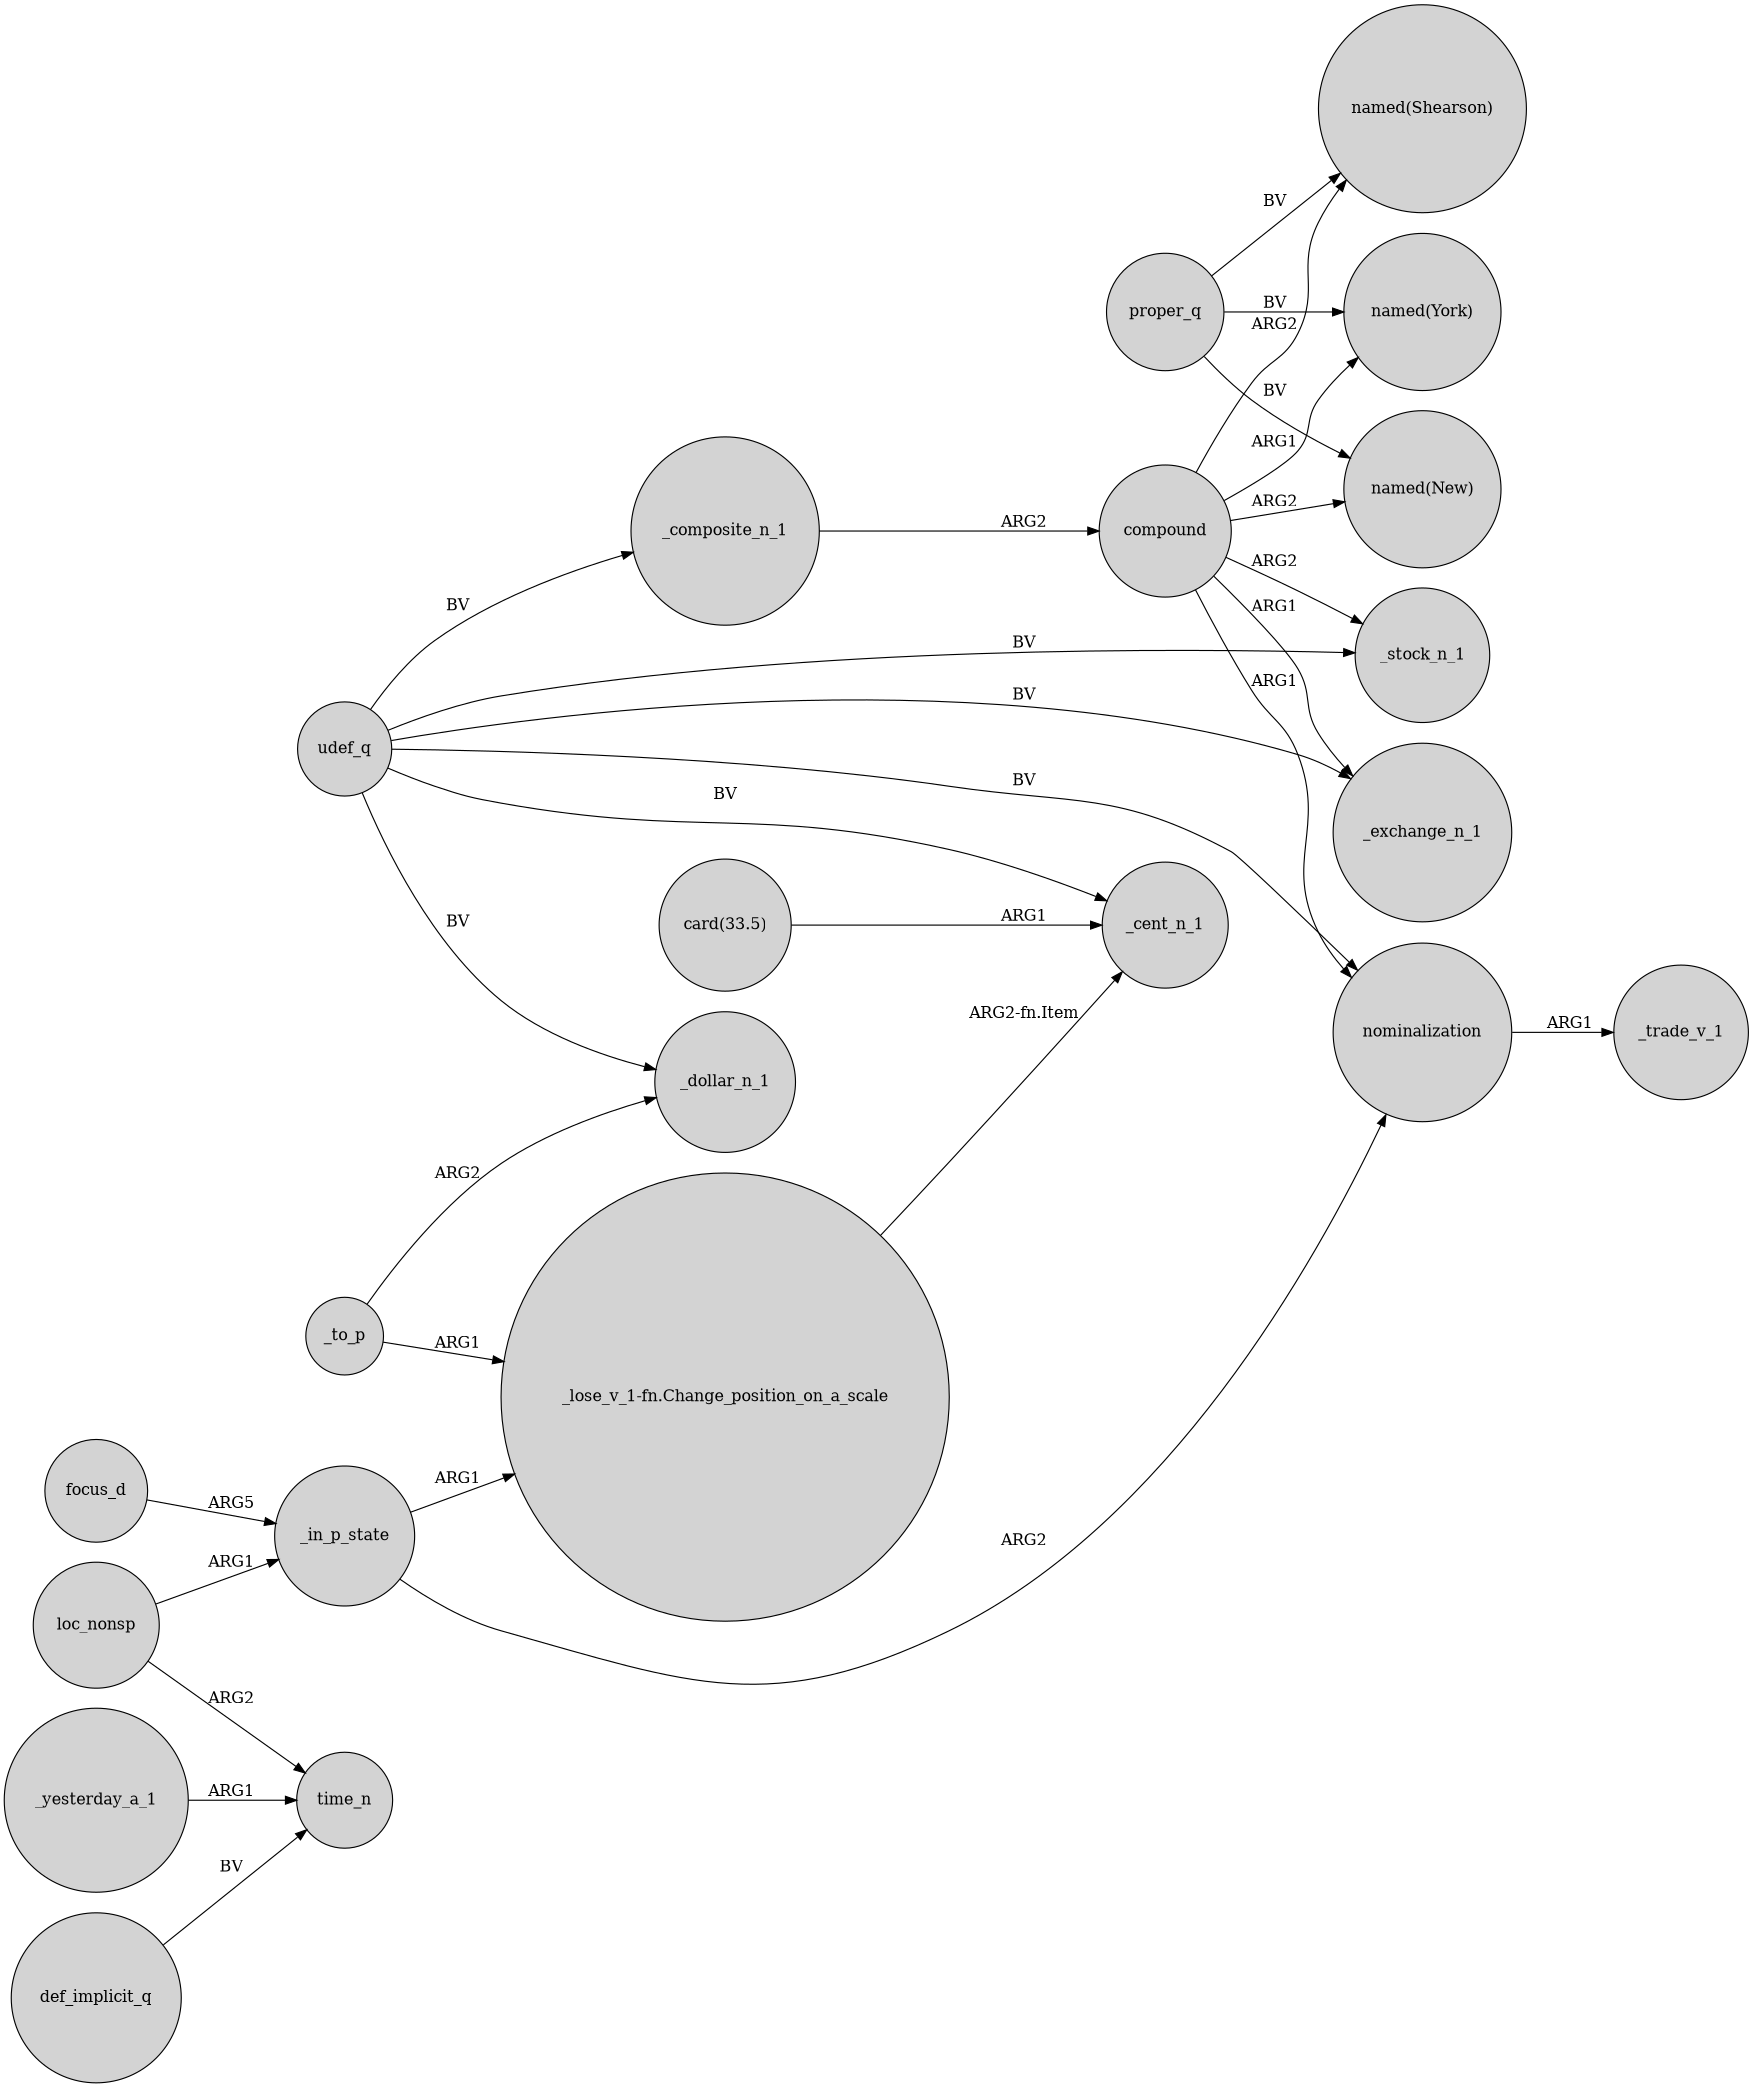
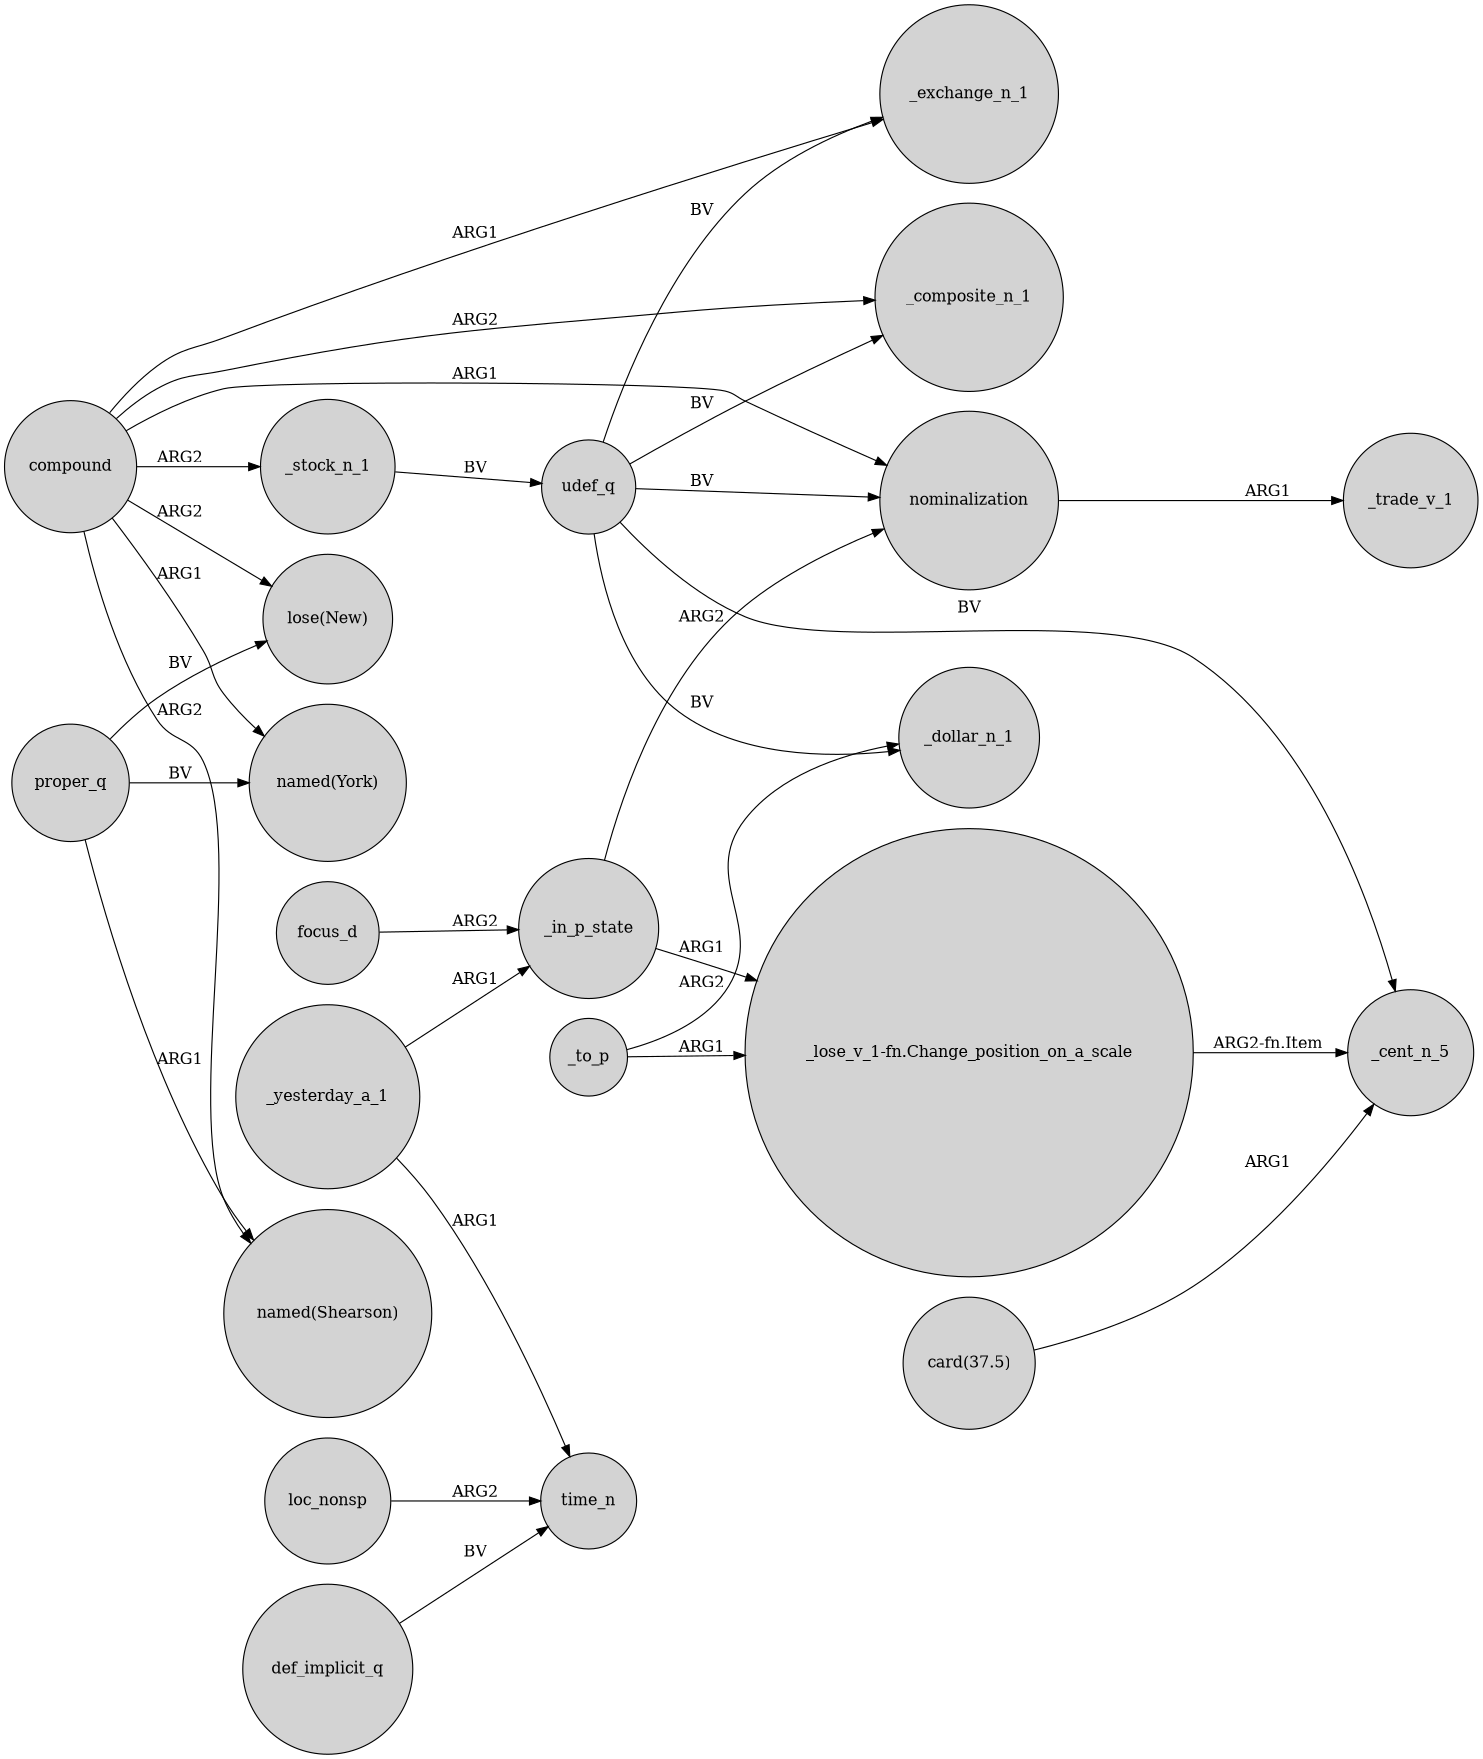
  digraph {
    rankdir=LR
    node [shape=circle style=filled]
    _in_p_state
    nominalization
    "_lose_v_1-fn.Change_position_on_a_scale"
    _trade_v_1
-   _cent_n_1
+   _cent_n_1 [label=_cent_n_5]
    focus_d
    compound
    "named(Shearson)"
-   "named(New)"
+   "named(New)" [label="lose(New)"]
    _exchange_n_1
    "named(York)"
    _stock_n_1
    _composite_n_1
    proper_q
    udef_q
    _dollar_n_1
    _yesterday_a_1
    time_n
    _to_p
    loc_nonsp
    def_implicit_q
-   "card(37.5)" [label="card(33.5)"]
+   "card(37.5)"
    _in_p_state -> nominalization [label=ARG2]
    _in_p_state -> "_lose_v_1-fn.Change_position_on_a_scale" [label=ARG1]
    nominalization -> _trade_v_1 [label=ARG1]
    "_lose_v_1-fn.Change_position_on_a_scale" -> _cent_n_1 [label="ARG2-fn.Item"]
-   focus_d -> _in_p_state [label=ARG5]
+   focus_d -> _in_p_state [label=ARG2]
    compound -> nominalization [label=ARG1]
    compound -> "named(Shearson)" [label=ARG2]
    compound -> "named(New)" [label=ARG2]
    compound -> _exchange_n_1 [label=ARG1]
    compound -> "named(York)" [label=ARG1]
    compound -> _stock_n_1 [label=ARG2]
-   _composite_n_1 -> compound [label=ARG2]
-   proper_q -> "named(Shearson)" [label=BV]
+   compound -> _composite_n_1 [label=ARG2]
+   proper_q -> "named(Shearson)" [label=ARG1]
    proper_q -> "named(New)" [label=BV]
    proper_q -> "named(York)" [label=BV]
    udef_q -> nominalization [label=BV]
    udef_q -> _cent_n_1 [label=BV]
    udef_q -> _exchange_n_1 [label=BV]
-   udef_q -> _stock_n_1 [label=BV]
+   _stock_n_1 -> udef_q [label=BV]
    udef_q -> _composite_n_1 [label=BV]
    udef_q -> _dollar_n_1 [label=BV]
    _yesterday_a_1 -> time_n [label=ARG1]
    _to_p -> "_lose_v_1-fn.Change_position_on_a_scale" [label=ARG1]
    _to_p -> _dollar_n_1 [label=ARG2]
-   loc_nonsp -> _in_p_state [label=ARG1]
+   _yesterday_a_1 -> _in_p_state [label=ARG1]
    loc_nonsp -> time_n [label=ARG2]
    def_implicit_q -> time_n [label=BV]
    "card(37.5)" -> _cent_n_1 [label=ARG1]
  }
